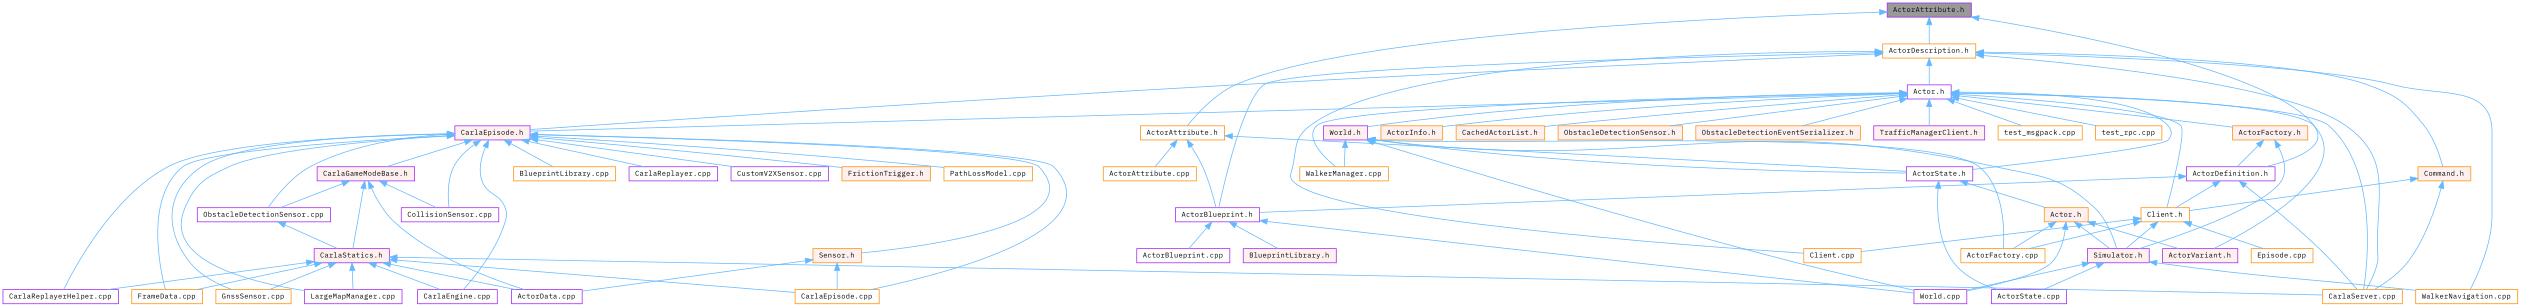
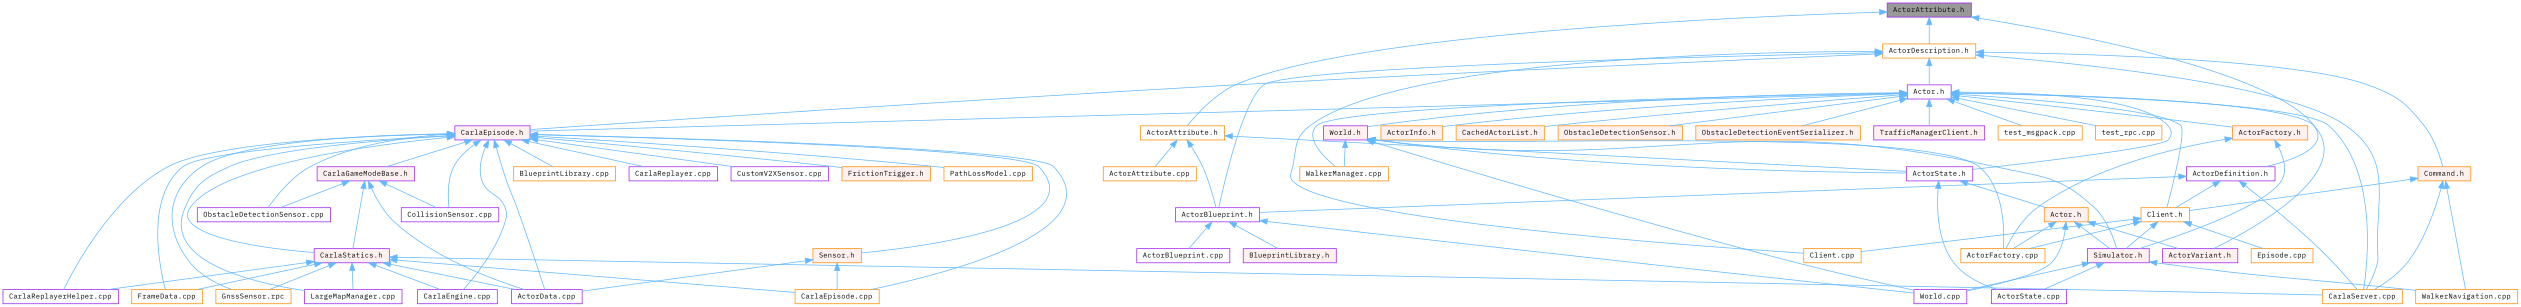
  digraph {
    fontname="IBM Plex Mono"
    node [color=darkorange fillcolor=white fontname="IBM Plex Mono" fontsize=10 shape=box style=filled]
    edge [color=steelblue1 dir=back fontname="IBM Plex Mono" fontsize=10 labelfontname=Helvetica labelfontsize=10 style=solid]
    n1 [color=purple fillcolor=grey60 fontcolor=black height=0.2 label="ActorAttribute.h" width=0.4]
    n2 [height=0.2 label="ActorAttribute.h" width=0.4]
    n3 [color=purple height=0.2 label="ActorDefinition.h" width=0.4]
    n4 [height=0.2 label="ActorDescription.h" width=0.4]
    n5 [height=0.2 label="ActorAttribute.cpp" width=0.4]
    n6 [color=purple height=0.2 label="ActorBlueprint.h" width=0.4]
    n7 [color=purple height=0.2 label="ActorState.h" width=0.4]
    n8 [height=0.2 label="CarlaServer.cpp" width=0.4]
    n9 [height=0.2 label="Client.h" width=0.4]
    n10 [height=0.2 label="Client.cpp" width=0.4]
    n11 [color=purple height=0.2 label="Actor.h" width=0.4]
    n12 [color=purple fillcolor="#FFF0F0" height=0.2 label="CarlaEpisode.h" width=0.4]
    n13 [fillcolor="#FFF0F0" height=0.2 label="Command.h" width=0.4]
    n14 [color=purple height=0.2 label="ActorBlueprint.cpp" width=0.4]
    n15 [color=purple fillcolor="#FFF0F0" height=0.2 label="BlueprintLibrary.h" width=0.4]
    n16 [color=purple height=0.2 label="World.cpp" width=0.4]
    n17 [fillcolor="#FFF0F0" height=0.2 label="Actor.h" width=0.4]
    n18 [color=purple height=0.2 label="ActorState.cpp" width=0.4]
    n19 [height=0.2 label="ActorFactory.cpp" width=0.4]
    n20 [color=purple fillcolor="#FFF0F0" height=0.2 label="ActorVariant.h" width=0.4]
    n21 [color=purple fillcolor="#FFF0F0" height=0.2 label="Simulator.h" width=0.4]
    n22 [height=0.2 label="WalkerNavigation.cpp" width=0.4]
    n23 [height=0.2 label="WalkerManager.cpp" width=0.4]
    n24 [height=0.2 label="Episode.cpp" width=0.4]
    n25 [fillcolor="#FFF0F0" height=0.2 label="ActorFactory.h" width=0.4]
    n26 [fillcolor="#FFF0F0" height=0.2 label="ActorInfo.h" width=0.4]
    n27 [fillcolor="#FFF0F0" height=0.2 label="CachedActorList.h" width=0.4]
    n28 [fillcolor="#FFF0F0" height=0.2 label="ObstacleDetectionSensor.h" width=0.4]
    n29 [fillcolor="#FFF0F0" height=0.2 label="ObstacleDetectionEventSerializer.h" width=0.4]
    n30 [color=purple fillcolor="#FFF0F0" height=0.2 label="TrafficManagerClient.h" width=0.4]
    n31 [color=purple fillcolor="#FFF0F0" height=0.2 label="World.h" width=0.4]
    n32 [height=0.2 label="test_msgpack.cpp" width=0.4]
    n33 [height=0.2 label="test_rpc.cpp" width=0.4]
    n34 [color=purple height=0.2 label="ActorData.cpp" width=0.4]
    n35 [color=purple height=0.2 label="CarlaEngine.cpp" width=0.4]
    n36 [height=0.2 label="CarlaEpisode.cpp" width=0.4]
    n37 [color=purple fillcolor="#FFF0F0" height=0.2 label="CarlaGameModeBase.h" width=0.4]
    n38 [color=purple fillcolor="#FFF0F0" height=0.2 label="CarlaStatics.h" width=0.4]
    n39 [color=purple height=0.2 label="CarlaReplayerHelper.cpp" width=0.4]
    n40 [height=0.2 label="FrameData.cpp" width=0.4]
-   n41 [height=0.2 label="GnssSensor.cpp" width=0.4]
+   n41 [height=0.2 label="GnssSensor.rpc" width=0.4]
    n42 [color=purple height=0.2 label="LargeMapManager.cpp" width=0.4]
    n43 [color=purple height=0.2 label="CollisionSensor.cpp" width=0.4]
    n44 [color=purple height=0.2 label="ObstacleDetectionSensor.cpp" width=0.4]
    n45 [height=0.2 label="BlueprintLibrary.cpp" width=0.4]
    n46 [color=purple height=0.2 label="CarlaReplayer.cpp" width=0.4]
    n47 [color=purple height=0.2 label="CustomV2XSensor.cpp" width=0.4]
    n48 [fillcolor="#FFF0F0" height=0.2 label="FrictionTrigger.h" width=0.4]
    n49 [height=0.2 label="PathLossModel.cpp" width=0.4]
    n50 [fillcolor="#FFF0F0" height=0.2 label="Sensor.h" width=0.4]
    n1 -> n2
    n1 -> n3
    n1 -> n4
    n2 -> n5
    n2 -> n6
    n2 -> n7
    n3 -> n6
    n3 -> n8
    n3 -> n9
    n4 -> n6
    n4 -> n8
    n4 -> n10
    n4 -> n11
    n4 -> n12
    n4 -> n13
    n6 -> n14
    n6 -> n15
    n6 -> n16
    n7 -> n17
    n7 -> n18
    n9 -> n10
    n9 -> n19
    n9 -> n21
    n9 -> n24
    n11 -> n7
    n11 -> n8
    n11 -> n9
    n11 -> n12
    n11 -> n20
    n11 -> n23
    n11 -> n25
    n11 -> n26
    n11 -> n27
    n11 -> n28
    n11 -> n29
    n11 -> n30
    n11 -> n31
    n11 -> n32
    n11 -> n33
+   n12 -> n34
    n12 -> n35
    n12 -> n36
    n12 -> n37
-   n44 -> n38
+   n12 -> n38
    n12 -> n39
    n12 -> n40
    n12 -> n41
    n12 -> n42
    n12 -> n43
    n12 -> n44
    n12 -> n45
    n12 -> n46
    n12 -> n47
    n12 -> n48
    n12 -> n49
    n12 -> n50
    n13 -> n8
    n13 -> n9
-   n4 -> n22
+   n13 -> n22
    n17 -> n16
    n17 -> n19
    n17 -> n20
    n17 -> n21
    n21 -> n16
    n21 -> n18
    n21 -> n22
-   n25 -> n3
+   n25 -> n19
    n25 -> n21
    n31 -> n7
    n31 -> n16
    n31 -> n19
    n31 -> n21
    n31 -> n23
    n37 -> n34
    n37 -> n38
    n37 -> n43
    n37 -> n44
    n38 -> n8
    n38 -> n34
    n38 -> n35
    n38 -> n36
    n38 -> n39
    n38 -> n40
    n38 -> n41
    n38 -> n42
    n50 -> n34
    n50 -> n36
  }
